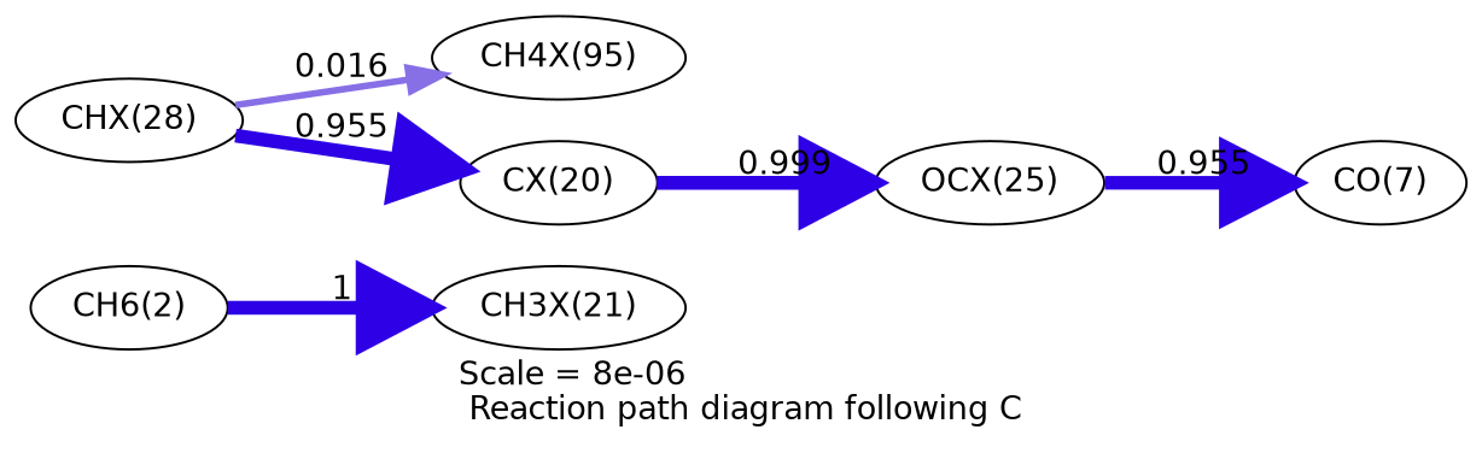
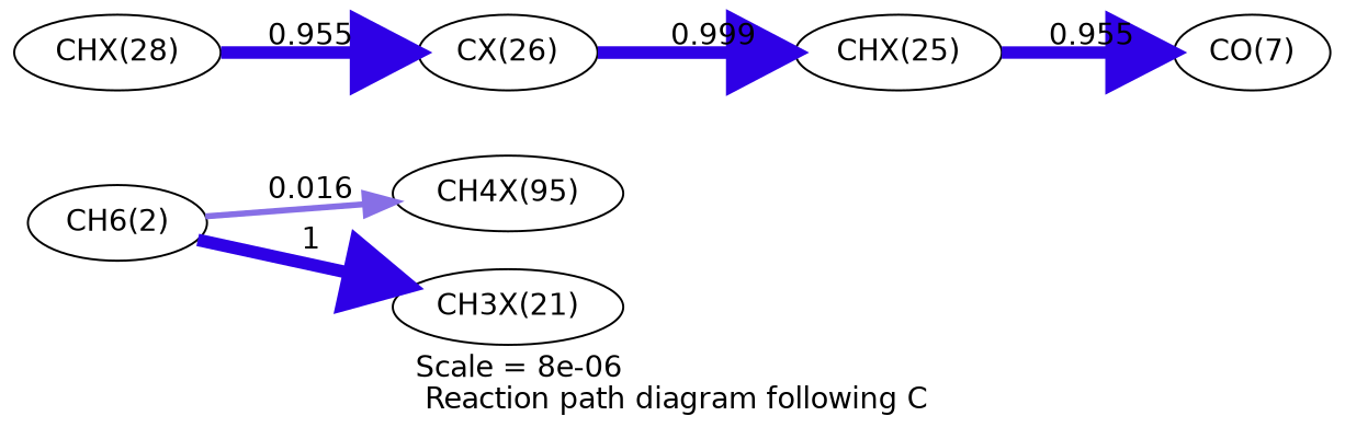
  digraph {
    fontname=Helvetica
    label="Scale = 8e-06\l Reaction path diagram following C"
    rankdir=LR
    node [fontname=Helvetica]
    edge [arrowsize=3 color="0.7, 1.5, 0.9" fontname=Helvetica penwidth=6]
    n1 [label="CH6(2)"]
    n2 [label="CH4X(95)"]
    n3 [label="CH3X(21)"]
    n4 [label="CHX(28)"]
-   n5 [label="CX(20)"]
-   n6 [label="OCX(25)"]
+   n5 [label="CX(26)"]
+   n6 [label="CHX(25)"]
    n7 [label="CO(7)"]
-   n4 -> n2 [arrowsize=1.44 color="0.7, 0.516, 0.9" label=" 0.016" penwidth=2.88]
+   n1 -> n2 [arrowsize=1.44 color="0.7, 0.516, 0.9" label=" 0.016" penwidth=2.88]
    n1 -> n3 [label=" 1"]
    n4 -> n5 [arrowsize=2.98 color="0.7, 1.46, 0.9" label=" 0.955" penwidth=5.97]
    n5 -> n6 [label=" 0.999"]
    n6 -> n7 [arrowsize=2.95 color="0.7, 1.38, 0.9" label=" 0.955" penwidth=5.9]
  }
